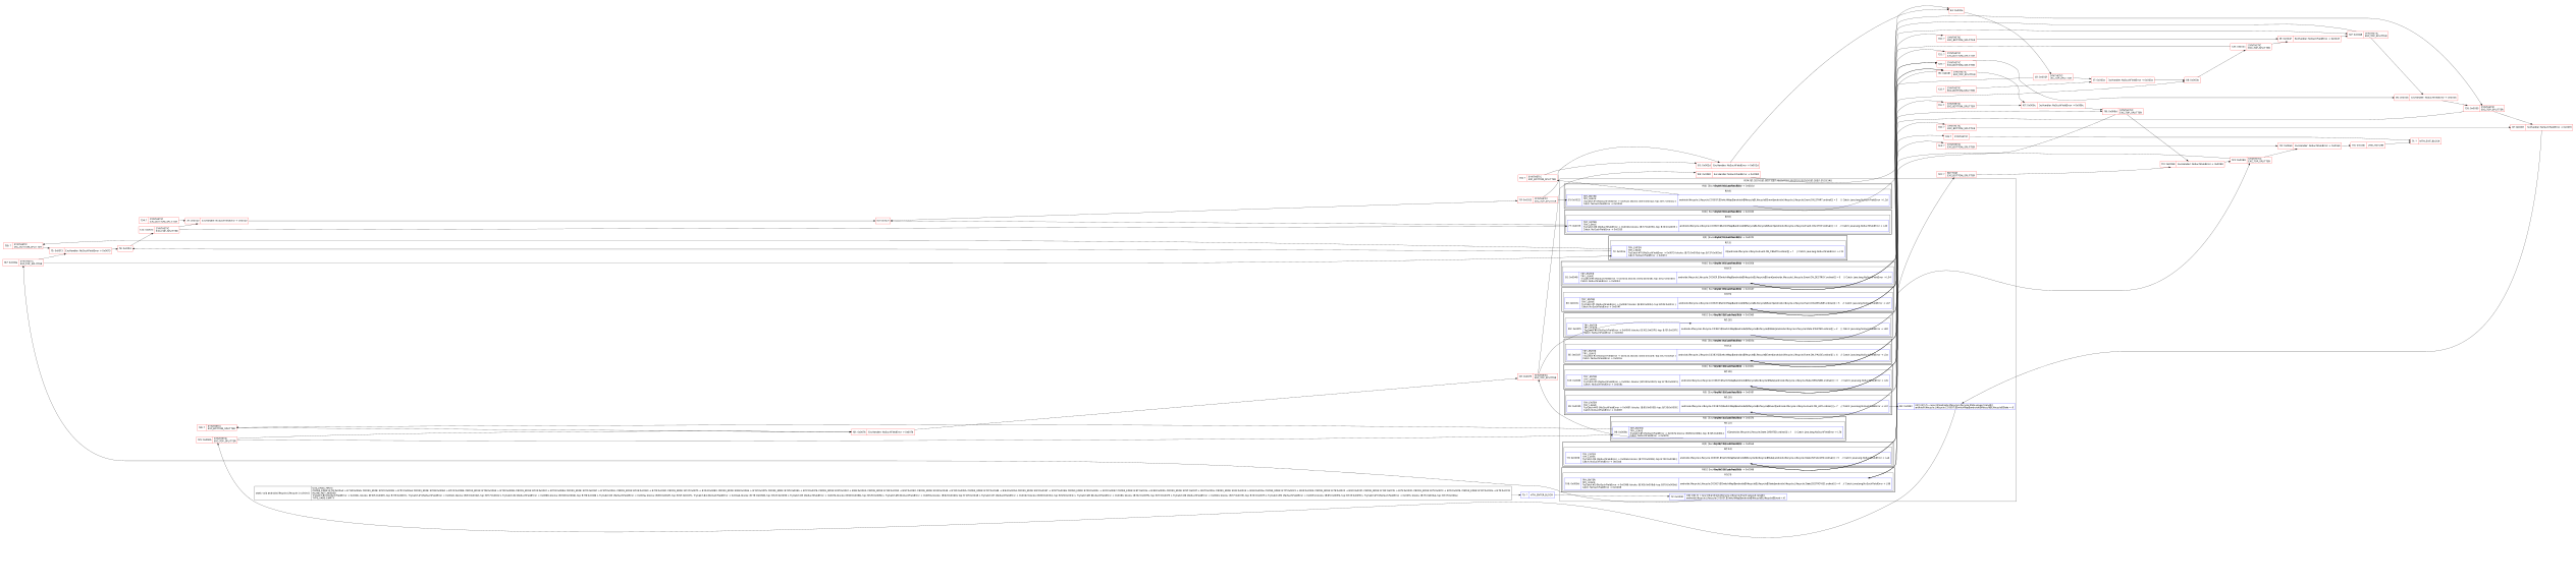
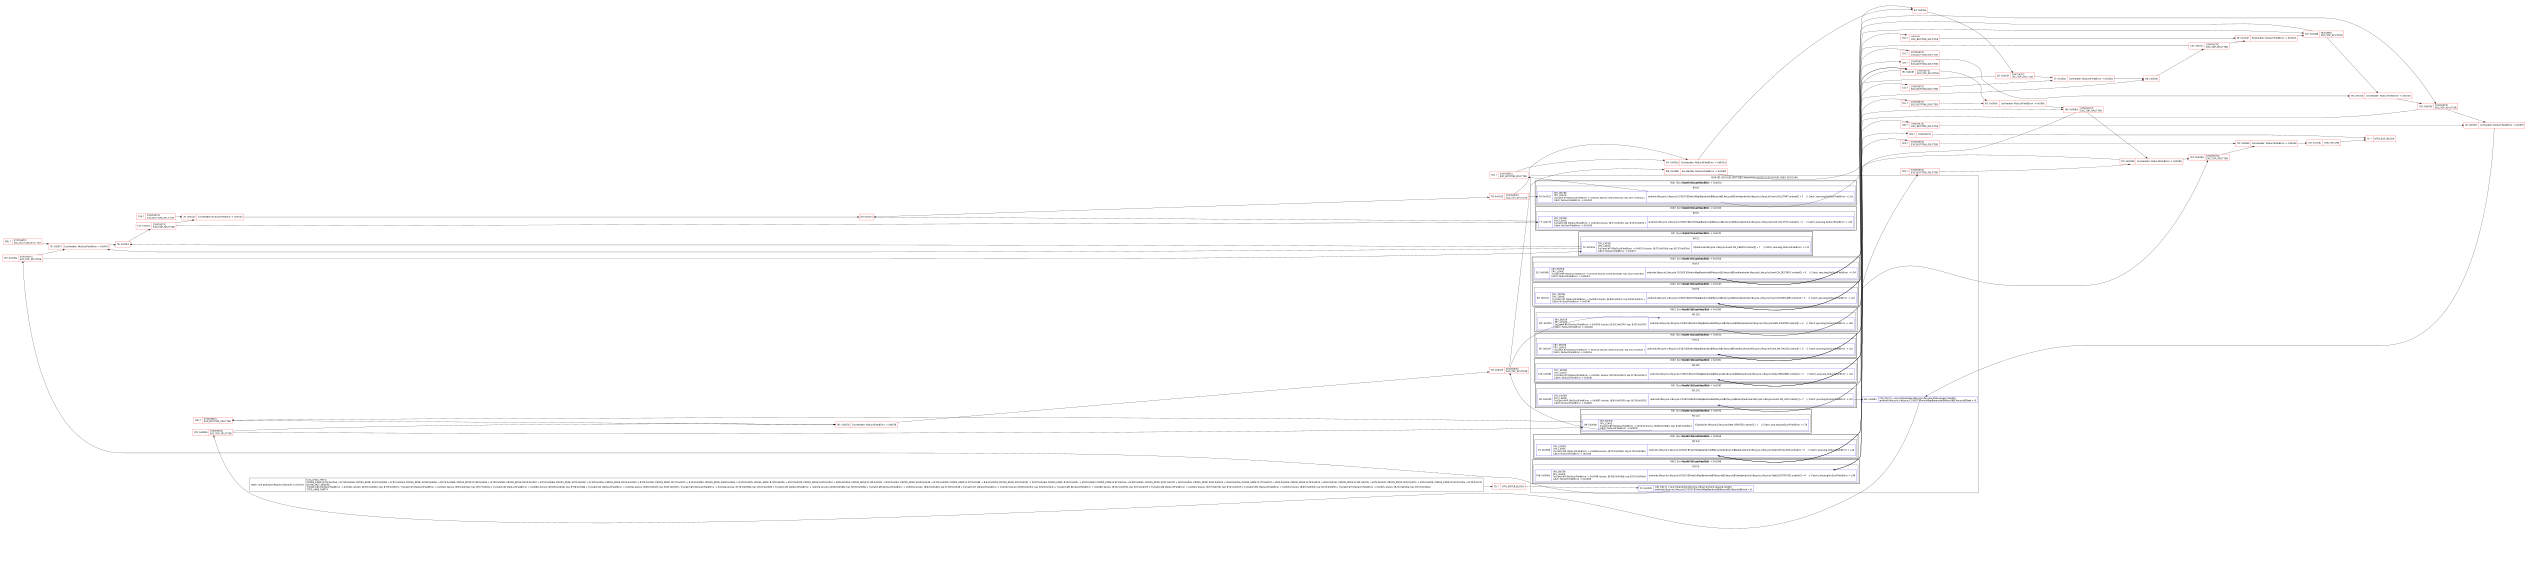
  digraph {
    fontname=Inter
    rankdir=LR
    node [color=red fontname=Inter shape=record]
    edge [fontname=Inter]
    n1 [color=blue label="{73\:\ 0x000a|TRY_ENTER\lTRY_LEAVE\lTryCatch #11 \{NoSuchFieldError \-\> 0x0013, blocks: (B:73:0x000a), top: B:137:0x000a \}\lCatch: NoSuchFieldError \-\> 0x0013\l|r0[androidx.lifecycle.Lifecycle.Event.ON_CREATE.ordinal()] = 1     \/\/ Catch: java.lang.NoSuchFieldError \-\> L13\l}"]
    n2 [color=blue label="{77\:\ 0x0015|TRY_ENTER\lTRY_LEAVE\lTryCatch #9 \{NoSuchFieldError \-\> 0x0020, blocks: (B:77:0x0015), top: B:133:0x0015 \}\lCatch: NoSuchFieldError \-\> 0x0020\l|androidx.lifecycle.Lifecycle.C03831.$SwitchMap$androidx$lifecycle$Lifecycle$Event[androidx.lifecycle.Lifecycle.Event.ON_STOP.ordinal()] = 2     \/\/ Catch: java.lang.NoSuchFieldError \-\> L20\l}"]
    n3 [color=blue label="{81\:\ 0x0022|TRY_ENTER\lTRY_LEAVE\lTryCatch #1 \{NoSuchFieldError \-\> 0x002d, blocks: (B:81:0x0022), top: B:117:0x0022 \}\lCatch: NoSuchFieldError \-\> 0x002d\l|androidx.lifecycle.Lifecycle.C03831.$SwitchMap$androidx$lifecycle$Lifecycle$Event[androidx.lifecycle.Lifecycle.Event.ON_START.ordinal()] = 3     \/\/ Catch: java.lang.NoSuchFieldError \-\> L2d\l}"]
    n4 [color=blue label="{85\:\ 0x002f|TRY_ENTER\lTRY_LEAVE\lTryCatch #3 \{NoSuchFieldError \-\> 0x003a, blocks: (B:85:0x002f), top: B:121:0x002f \}\lCatch: NoSuchFieldError \-\> 0x003a\l|androidx.lifecycle.Lifecycle.C03831.$SwitchMap$androidx$lifecycle$Lifecycle$Event[androidx.lifecycle.Lifecycle.Event.ON_PAUSE.ordinal()] = 4     \/\/ Catch: java.lang.NoSuchFieldError \-\> L3a\l}"]
    n5 [color=blue label="{89\:\ 0x003c|TRY_ENTER\lTRY_LEAVE\lTryCatch #7 \{NoSuchFieldError \-\> 0x0047, blocks: (B:89:0x003c), top: B:129:0x003c \}\lCatch: NoSuchFieldError \-\> 0x0047\l|androidx.lifecycle.Lifecycle.C03831.$SwitchMap$androidx$lifecycle$Lifecycle$Event[androidx.lifecycle.Lifecycle.Event.ON_RESUME.ordinal()] = 5     \/\/ Catch: java.lang.NoSuchFieldError \-\> L47\l}"]
    n6 [color=blue label="{105\:\ 0x0081|TRY_ENTER\lTRY_LEAVE\lTryCatch #0 \{NoSuchFieldError \-\> 0x008c, blocks: (B:105:0x0081), top: B:115:0x0081 \}\lCatch: NoSuchFieldError \-\> 0x008c\l|androidx.lifecycle.Lifecycle.C03831.$SwitchMap$androidx$lifecycle$Lifecycle$State[androidx.lifecycle.Lifecycle.State.RESUMED.ordinal()] = 3     \/\/ Catch: java.lang.NoSuchFieldError \-\> L8c\l}"]
    n7 [color=blue label="{92\:\ 0x0048|TRY_ENTER\lTRY_LEAVE\lTryCatch #6 \{NoSuchFieldError \-\> 0x0054, blocks: (B:92:0x0048), top: B:127:0x0048 \}\lCatch: NoSuchFieldError \-\> 0x0054\l|androidx.lifecycle.Lifecycle.C03831.$SwitchMap$androidx$lifecycle$Lifecycle$Event[androidx.lifecycle.Lifecycle.Event.ON_DESTROY.ordinal()] = 6     \/\/ Catch: java.lang.NoSuchFieldError \-\> L54\l}"]
    n8 [color=blue label="{95\:\ 0x0055|TRY_ENTER\lTRY_LEAVE\lTryCatch #10 \{NoSuchFieldError \-\> 0x0061, blocks: (B:95:0x0055), top: B:135:0x0055 \}\lCatch: NoSuchFieldError \-\> 0x0061\l|androidx.lifecycle.Lifecycle.C03831.$SwitchMap$androidx$lifecycle$Lifecycle$Event[androidx.lifecycle.Lifecycle.Event.ON_ANY.ordinal()] = 7     \/\/ Catch: java.lang.NoSuchFieldError \-\> L61\l}"]
    n9 [color=blue label="{99\:\ 0x006b|TRY_ENTER\lTRY_LEAVE\lTryCatch #5 \{NoSuchFieldError \-\> 0x0074, blocks: (B:99:0x006b), top: B:125:0x006b \}\lCatch: NoSuchFieldError \-\> 0x0074\l|r5[androidx.lifecycle.Lifecycle.State.CREATED.ordinal()] = 1     \/\/ Catch: java.lang.NoSuchFieldError \-\> L74\l}"]
    n10 [color=blue label="{102\:\ 0x0075|TRY_ENTER\lTRY_LEAVE\lTryCatch #8 \{NoSuchFieldError \-\> 0x0080, blocks: (B:102:0x0075), top: B:131:0x0075 \}\lCatch: NoSuchFieldError \-\> 0x0080\l|androidx.lifecycle.Lifecycle.C03831.$SwitchMap$androidx$lifecycle$Lifecycle$State[androidx.lifecycle.Lifecycle.State.STARTED.ordinal()] = 2     \/\/ Catch: java.lang.NoSuchFieldError \-\> L80\l}"]
    n11 [color=blue label="{108\:\ 0x008d|TRY_ENTER\lTRY_LEAVE\lTryCatch #2 \{NoSuchFieldError \-\> 0x0098, blocks: (B:108:0x008d), top: B:119:0x008d \}\lCatch: NoSuchFieldError \-\> 0x0098\l|androidx.lifecycle.Lifecycle.C03831.$SwitchMap$androidx$lifecycle$Lifecycle$State[androidx.lifecycle.Lifecycle.State.DESTROYED.ordinal()] = 4     \/\/ Catch: java.lang.NoSuchFieldError \-\> L98\l}"]
    n12 [color=blue label="{111\:\ 0x0099|TRY_ENTER\lTRY_LEAVE\lTryCatch #4 \{NoSuchFieldError \-\> 0x00a4, blocks: (B:111:0x0099), top: B:123:0x0099 \}\lCatch: NoSuchFieldError \-\> 0x00a4\l|androidx.lifecycle.Lifecycle.C03831.$SwitchMap$androidx$lifecycle$Lifecycle$State[androidx.lifecycle.Lifecycle.State.INITIALIZED.ordinal()] = 5     \/\/ Catch: java.lang.NoSuchFieldError \-\> La4\l}"]
    n13 [color=blue label="{72\:\ 0x0000|int[] int[] r0 = new int[androidx.lifecycle.Lifecycle.Event.values().length]\landroidx.lifecycle.Lifecycle.C03831.$SwitchMap$androidx$lifecycle$Lifecycle$Event = r0\l}"]
    n14 [color=blue label="{98\:\ 0x0062|int[] int[] r5 = new int[androidx.lifecycle.Lifecycle.State.values().length]\landroidx.lifecycle.Lifecycle.C03831.$SwitchMap$androidx$lifecycle$Lifecycle$State = r5\l}"]
    n15 [label="{76\:\ 0x0014}"]
    n16 [label="{138\:\ ?|SYNTHETIC\lEXC_BOTTOM_SPLITTER\l}"]
    n17 [label="{80\:\ 0x0021}"]
    n18 [label="{84\:\ 0x002e}"]
    n19 [label="{118\:\ ?|SYNTHETIC\lEXC_BOTTOM_SPLITTER\l}"]
    n20 [label="{88\:\ 0x003b}"]
    n21 [label="{122\:\ ?|SYNTHETIC\lEXC_BOTTOM_SPLITTER\l}"]
-   n22 [label="{127\:\ 0x0048|SYNTHETIC\lEXC_TOP_SPLITTER\l}"]
-   n23 [label="{130\:\ ?|SYNTHETIC\lEXC_BOTTOM_SPLITTER\l}"]
+   n22 [label="{127\:\ 0x0048|RESUMED\lEXC_TOP_SPLITTER\l}"]
+   n23 [label="{130\:\ ?|NEEDED\lEXC_BOTTOM_SPLITTER\l}"]
    n24 [label="{128\:\ ?|SYNTHETIC\lEXC_BOTTOM_SPLITTER\l}"]
    n25 [label="{135\:\ 0x0055|SYNTHETIC\lEXC_TOP_SPLITTER\l}"]
    n26 [label="{136\:\ ?|SYNTHETIC\lEXC_BOTTOM_SPLITTER\l}"]
    n27 [label="{126\:\ ?|SYNTHETIC\lEXC_BOTTOM_SPLITTER\l}"]
    n28 [label="{131\:\ 0x0075|SYNTHETIC\lEXC_TOP_SPLITTER\l}"]
    n29 [label="{115\:\ 0x0081|SYNTHETIC\lEXC_TOP_SPLITTER\l}"]
    n30 [label="{132\:\ ?|SYNTHETIC\lEXC_BOTTOM_SPLITTER\l}"]
    n31 [label="{116\:\ ?|SYNTHETIC\lEXC_BOTTOM_SPLITTER\l}"]
    n32 [label="{119\:\ 0x008d|SYNTHETIC\lEXC_TOP_SPLITTER\l}"]
-   n33 [label="{120\:\ ?|BOTTOM\lEXC_BOTTOM_SPLITTER\l}"]
+   n33 [label="{120\:\ ?|SYNTHETIC\lEXC_BOTTOM_SPLITTER\l}"]
    n34 [label="{123\:\ 0x0099|SYNTHETIC\lEXC_TOP_SPLITTER\l}"]
    n35 [label="{124\:\ ?|SYNTHETIC\lEXC_BOTTOM_SPLITTER\l}"]
    n36 [label="{139\:\ ?|SYNTHETIC\l}"]
    n37 [label="{137\:\ 0x000a|SYNTHETIC\lEXC_TOP_SPLITTER\l}"]
    n38 [label="{125\:\ 0x006b|SYNTHETIC\lEXC_TOP_SPLITTER\l}"]
    n39 [label="{75\:\ 0x0013|ExcHandler: NoSuchFieldError \-\> 0x0013\l}"]
    n40 [label="{133\:\ 0x0015|SYNTHETIC\lEXC_TOP_SPLITTER\l}"]
    n41 [label="{117\:\ 0x0022|SYNTHETIC\lEXC_TOP_SPLITTER\l}"]
    n42 [label="{134\:\ ?|SYNTHETIC\lEXC_BOTTOM_SPLITTER\l}"]
    n43 [label="{79\:\ 0x0020|ExcHandler: NoSuchFieldError \-\> 0x0020\l}"]
    n44 [label="{121\:\ 0x002f|SYNTHETIC\lEXC_TOP_SPLITTER\l}"]
    n45 [label="{83\:\ 0x002d|ExcHandler: NoSuchFieldError \-\> 0x002d\l}"]
    n46 [label="{129\:\ 0x003c|SYNTHETIC\lEXC_TOP_SPLITTER\l}"]
    n47 [label="{87\:\ 0x003a|ExcHandler: NoSuchFieldError \-\> 0x003a\l}"]
    n48 [label="{94\:\ 0x0054|ExcHandler: NoSuchFieldError \-\> 0x0054\l}"]
    n49 [label="{91\:\ 0x0047|ExcHandler: NoSuchFieldError \-\> 0x0047\l}"]
    n50 [label="{97\:\ 0x0061|ExcHandler: NoSuchFieldError \-\> 0x0061\l}"]
    n51 [label="{101\:\ 0x0074|ExcHandler: NoSuchFieldError \-\> 0x0074\l}"]
    n52 [label="{104\:\ 0x0080|ExcHandler: NoSuchFieldError \-\> 0x0080\l}"]
    n53 [label="{107\:\ 0x008c|ExcHandler: NoSuchFieldError \-\> 0x008c\l}"]
    n54 [label="{110\:\ 0x0098|ExcHandler: NoSuchFieldError \-\> 0x0098\l}"]
    n55 [label="{113\:\ 0x00a4|ExcHandler: NoSuchFieldError \-\> 0x00a4\l}"]
    n56 [label="{71\:\ ?|MTH_EXIT_BLOCK\l}"]
-   n57 [color=blue label="{70\:\ ?|MTH_ENTER_BLOCK\l}"]
+   n57 [label="{70\:\ ?|MTH_ENTER_BLOCK\l}"]
    n58 [label="{114\:\ 0x00a5|ORIG_RETURN\l}"]
    n59 [label="{static void androidx.lifecycle.Lifecycle.1.\<clinit\>()  | USE_LINES_HINTS\lCROSS_EDGE: B:113:0x00a4 \-\> B:114:0x00a5, CROSS_EDGE: B:123:0x0099 \-\> B:113:0x00a4, CROSS_EDGE: B:108:0x008d \-\> B:123:0x0099, CROSS_EDGE: B:119:0x008d \-\> B:110:0x0098, CROSS_EDGE: B:105:0x0081 \-\> B:119:0x008d, CROSS_EDGE: B:115:0x0081 \-\> B:107:0x008c, CROSS_EDGE: B:104:0x0080 \-\> B:115:0x0081, CROSS_EDGE: B:131:0x0075 \-\> B:104:0x0080, CROSS_EDGE: B:99:0x006b \-\> B:131:0x0075, CROSS_EDGE: B:125:0x006b \-\> B:101:0x0074, CROSS_EDGE: B:97:0x0061 \-\> B:98:0x0062, CROSS_EDGE: B:135:0x0055 \-\> B:97:0x0061, CROSS_EDGE: B:92:0x0048 \-\> B:135:0x0055, CROSS_EDGE: B:127:0x0048 \-\> B:94:0x0054, CROSS_EDGE: B:91:0x0047 \-\> B:127:0x0048, CROSS_EDGE: B:129:0x003c \-\> B:91:0x0047, CROSS_EDGE: B:87:0x003a \-\> B:88:0x003b, CROSS_EDGE: B:121:0x002f \-\> B:87:0x003a, CROSS_EDGE: B:83:0x002d \-\> B:84:0x002e, CROSS_EDGE: B:117:0x0022 \-\> B:83:0x002d, CROSS_EDGE: B:79:0x0020 \-\> B:80:0x0021, CROSS_EDGE: B:133:0x0015 \-\> B:79:0x0020, CROSS_EDGE: B:75:0x0013 \-\> B:76:0x0014, CROSS_EDGE: B:137:0x000a \-\> B:75:0x0013\lINLINE_NOT_NEEDED\lTryCatch #0 \{NoSuchFieldError \-\> 0x008c, blocks: (B:105:0x0081), top: B:115:0x0081 \}, TryCatch #1 \{NoSuchFieldError \-\> 0x002d, blocks: (B:81:0x0022), top: B:117:0x0022 \}, TryCatch #2 \{NoSuchFieldError \-\> 0x0098, blocks: (B:108:0x008d), top: B:119:0x008d \}, TryCatch #3 \{NoSuchFieldError \-\> 0x003a, blocks: (B:85:0x002f), top: B:121:0x002f \}, TryCatch #4 \{NoSuchFieldError \-\> 0x00a4, blocks: (B:111:0x0099), top: B:123:0x0099 \}, TryCatch #5 \{NoSuchFieldError \-\> 0x0074, blocks: (B:99:0x006b), top: B:125:0x006b \}, TryCatch #6 \{NoSuchFieldError \-\> 0x0054, blocks: (B:92:0x0048), top: B:127:0x0048 \}, TryCatch #7 \{NoSuchFieldError \-\> 0x0047, blocks: (B:89:0x003c), top: B:129:0x003c \}, TryCatch #8 \{NoSuchFieldError \-\> 0x0080, blocks: (B:102:0x0075), top: B:131:0x0075 \}, TryCatch #9 \{NoSuchFieldError \-\> 0x0020, blocks: (B:77:0x0015), top: B:133:0x0015 \}, TryCatch #10 \{NoSuchFieldError \-\> 0x0061, blocks: (B:95:0x0055), top: B:135:0x0055 \}, TryCatch #11 \{NoSuchFieldError \-\> 0x0013, blocks: (B:73:0x000a), top: B:137:0x000a \}\lTYPE_VARS: EMPTY\l}" color=""]
    subgraph cluster_1 {
      label="R(14:1|(1:3)|(1:6)|(1:9)|(1:12)|(1:15)|(1:17)|(1:20)|21|(1:23)|(1:26)|(1:28)|(1:31)|(1:34))"
      n13
      n14
      subgraph cluster_2 {
        label="Try: R(1:3) catches: R(0)"
        subgraph cluster_3 {
          label="R(1:3)"
          n1
        }
        subgraph cluster_4 {
          label="R(0) | ExcHandler: NoSuchFieldError \-\> 0x0013\l"
        }
      }
      subgraph cluster_5 {
        label="Try: R(1:6) catches: R(0)"
        subgraph cluster_6 {
          label="R(0) | ExcHandler: NoSuchFieldError \-\> 0x0020\l"
        }
        subgraph cluster_7 {
          label="R(1:6)"
          n2
        }
      }
      subgraph cluster_8 {
        label="Try: R(1:9) catches: R(0)"
        subgraph cluster_9 {
          label="R(1:9)"
          n3
        }
        subgraph cluster_10 {
          label="R(0) | ExcHandler: NoSuchFieldError \-\> 0x002d\l"
        }
      }
      subgraph cluster_11 {
        label="Try: R(1:12) catches: R(0)"
        subgraph cluster_12 {
          label="R(1:12)"
          n4
        }
        subgraph cluster_13 {
          label="R(0) | ExcHandler: NoSuchFieldError \-\> 0x003a\l"
        }
      }
      subgraph cluster_14 {
        label="Try: R(1:15) catches: R(0)"
        subgraph cluster_15 {
          label="R(1:15)"
          n5
        }
        subgraph cluster_16 {
          label="R(0) | ExcHandler: NoSuchFieldError \-\> 0x0047\l"
        }
      }
      subgraph cluster_17 {
        label="Try: R(1:28) catches: R(0)"
        subgraph cluster_18 {
          label="R(1:28)"
          n6
        }
        subgraph cluster_19 {
          label="R(0) | ExcHandler: NoSuchFieldError \-\> 0x008c\l"
        }
      }
      subgraph cluster_20 {
        label="Try: R(1:17) catches: R(0)"
        subgraph cluster_21 {
          label="R(1:17)"
          n7
        }
        subgraph cluster_22 {
          label="R(0) | ExcHandler: NoSuchFieldError \-\> 0x0054\l"
        }
      }
      subgraph cluster_23 {
        label="Try: R(1:20) catches: R(0)"
        subgraph cluster_24 {
          label="R(1:20)"
          n8
        }
        subgraph cluster_25 {
          label="R(0) | ExcHandler: NoSuchFieldError \-\> 0x0061\l"
        }
      }
      subgraph cluster_26 {
        label="Try: R(1:23) catches: R(0)"
        subgraph cluster_27 {
          label="R(1:23)"
          n9
        }
        subgraph cluster_28 {
          label="R(0) | ExcHandler: NoSuchFieldError \-\> 0x0074\l"
        }
      }
      subgraph cluster_29 {
        label="Try: R(1:26) catches: R(0)"
        subgraph cluster_30 {
          label="R(1:26)"
          n10
        }
        subgraph cluster_31 {
          label="R(0) | ExcHandler: NoSuchFieldError \-\> 0x0080\l"
        }
      }
      subgraph cluster_32 {
        label="Try: R(1:31) catches: R(0)"
        subgraph cluster_33 {
          label="R(1:31)"
          n11
        }
        subgraph cluster_34 {
          label="R(0) | ExcHandler: NoSuchFieldError \-\> 0x0098\l"
        }
      }
      subgraph cluster_35 {
        label="Try: R(1:34) catches: R(0)"
        subgraph cluster_36 {
          label="R(1:34)"
          n12
        }
        subgraph cluster_37 {
          label="R(0) | ExcHandler: NoSuchFieldError \-\> 0x00a4\l"
        }
      }
    }
    subgraph cluster_38 {
      label="R(0) | ExcHandler: NoSuchFieldError \-\> 0x00a4\l"
    }
    subgraph cluster_39 {
      label="R(0) | ExcHandler: NoSuchFieldError \-\> 0x0013\l"
    }
    subgraph cluster_40 {
      label="R(0) | ExcHandler: NoSuchFieldError \-\> 0x0020\l"
    }
    subgraph cluster_41 {
      label="R(0) | ExcHandler: NoSuchFieldError \-\> 0x002d\l"
    }
    subgraph cluster_42 {
      label="R(0) | ExcHandler: NoSuchFieldError \-\> 0x003a\l"
    }
    subgraph cluster_43 {
      label="R(0) | ExcHandler: NoSuchFieldError \-\> 0x0047\l"
    }
    subgraph cluster_44 {
      label="R(0) | ExcHandler: NoSuchFieldError \-\> 0x0054\l"
    }
    subgraph cluster_45 {
      label="R(0) | ExcHandler: NoSuchFieldError \-\> 0x0061\l"
    }
    subgraph cluster_46 {
      label="R(0) | ExcHandler: NoSuchFieldError \-\> 0x0074\l"
    }
    subgraph cluster_47 {
      label="R(0) | ExcHandler: NoSuchFieldError \-\> 0x0080\l"
    }
    subgraph cluster_48 {
      label="R(0) | ExcHandler: NoSuchFieldError \-\> 0x008c\l"
    }
    subgraph cluster_49 {
      label="R(0) | ExcHandler: NoSuchFieldError \-\> 0x0098\l"
    }
    n1 -> n15
-   n1 -> n16
+   n1 -> n39
    n2 -> n17
    n3 -> n18
    n3 -> n19
    n4 -> n20
-   n4 -> n24
+   n4 -> n21
    n5 -> n22
    n5 -> n23
    n6 -> n31
    n6 -> n32
    n7 -> n24
    n7 -> n25
    n8 -> n14
    n8 -> n26
    n9 -> n27
    n9 -> n28
    n10 -> n29
    n10 -> n30
    n11 -> n33
    n11 -> n34
    n12 -> n35
    n12 -> n36
    n13 -> n37
    n14 -> n38
    n15 -> n40
    n16 -> n39
    n17 -> n41
    n18 -> n44
    n19 -> n45
    n20 -> n46
    n21 -> n47
    n22 -> n7
    n22 -> n48
    n23 -> n49
    n24 -> n48
    n25 -> n8
    n25 -> n50
    n26 -> n50
    n27 -> n51
    n28 -> n10
    n28 -> n52
    n29 -> n6
    n29 -> n53
    n31 -> n53
    n32 -> n11
    n32 -> n54
    n33 -> n54
-   n34 -> n12
+   n54 -> n12
    n34 -> n55
    n35 -> n55
    n36 -> n56
    n37 -> n1
    n37 -> n39
    n38 -> n9
    n38 -> n51
    n39 -> n15
    n40 -> n2
    n40 -> n43
    n41 -> n3
    n41 -> n45
    n42 -> n43
    n43 -> n17
    n44 -> n4
    n44 -> n47
    n45 -> n18
    n46 -> n5
    n46 -> n49
    n47 -> n20
    n48 -> n25
    n49 -> n22
    n50 -> n14
    n51 -> n28
    n52 -> n29
    n53 -> n32
    n54 -> n34
    n55 -> n58
    n57 -> n13
    n58 -> n56
    n59 -> n57
  }
